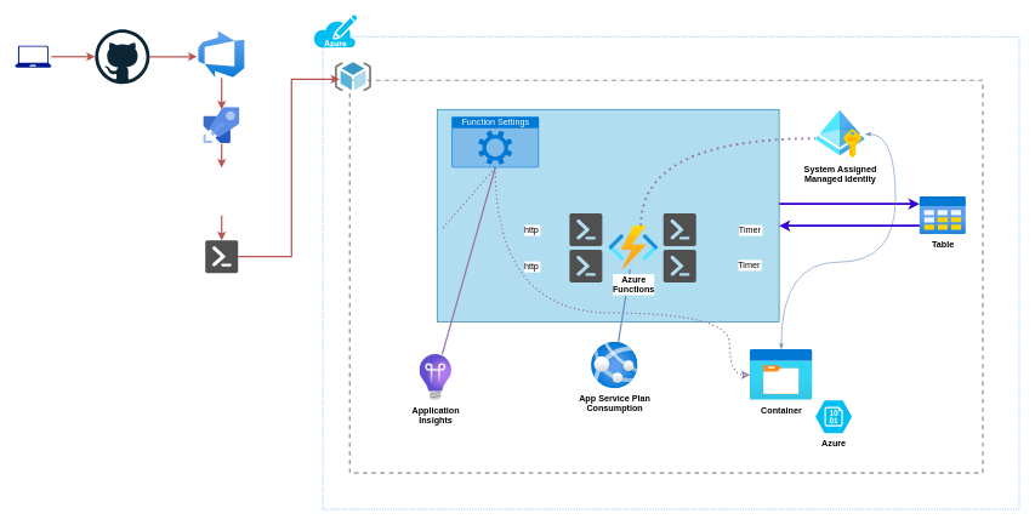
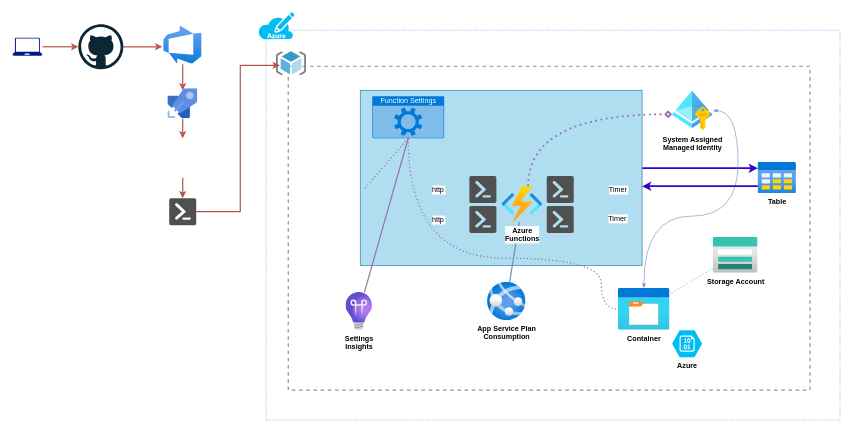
  <mxCell id="0" />
  <mxCell id="1" parent="0" />
  <mxCell id="2" value="" style="fontStyle=0;verticalAlign=top;align=center;spacingTop=-2;fillColor=none;rounded=0;whiteSpace=wrap;html=1;strokeWidth=1;container=0;collapsible=0;expand=0;recursiveResize=0;strokeColor=#007FFF;dashed=1;dashPattern=1 2;" parent="1" vertex="1"><mxGeometry x="443" y="50" width="957" height="650" as="geometry" /></mxCell>
  <mxCell id="3" value="" style="fontStyle=0;verticalAlign=top;align=center;spacingTop=-2;fillColor=none;rounded=0;whiteSpace=wrap;html=1;strokeColor=#919191;strokeWidth=2;dashed=1;container=1;collapsible=0;expand=0;recursiveResize=0;" parent="1" vertex="1"><mxGeometry x="480" y="110" width="870" height="540" as="geometry" /></mxCell>
  <mxCell id="4" value="" style="aspect=fixed;html=1;points=[];align=center;image;fontSize=12;image=img/lib/mscae/ResourceGroup.svg;" parent="3" vertex="1"><mxGeometry x="-20" y="-24.5" width="50" height="40" as="geometry" /></mxCell>
  <mxCell id="5" value="&lt;b&gt;Table&lt;/b&gt;" style="aspect=fixed;html=1;points=[];align=center;image;fontSize=12;image=img/lib/azure2/general/Table.svg;" vertex="1" parent="3"><mxGeometry x="783" y="160" width="64" height="52" as="geometry" /></mxCell>
  <mxCell id="6" style="edgeStyle=orthogonalEdgeStyle;rounded=0;orthogonalLoop=1;jettySize=auto;html=1;fillColor=#6a00ff;strokeColor=#3700CC;strokeWidth=3;curved=1;" edge="1" parent="1" source="7" target="5"><mxGeometry relative="1" as="geometry"><Array as="points"><mxPoint x="1170" y="280" /><mxPoint x="1170" y="280" /></Array></mxGeometry></mxCell>
  <mxCell id="7" value="" style="rounded=0;whiteSpace=wrap;html=1;fillColor=#b1ddf0;strokeColor=#10739e;gradientDirection=radial;" vertex="1" parent="1"><mxGeometry x="600" y="150" width="470" height="292" as="geometry" /></mxCell>
  <mxCell id="8" value="" style="verticalLabelPosition=bottom;html=1;verticalAlign=top;align=center;strokeColor=none;fillColor=#00BEF2;shape=mxgraph.azure.azure_subscription;" parent="1" vertex="1"><mxGeometry x="430" y="20" width="60" height="45" as="geometry" /></mxCell>
  <mxCell id="9" style="edgeStyle=orthogonalEdgeStyle;rounded=0;orthogonalLoop=1;jettySize=auto;html=1;entryX=0.5;entryY=0.06;entryDx=0;entryDy=0;entryPerimeter=0;strokeWidth=2;fillColor=#f8cecc;strokeColor=#b85450;" parent="1" source="10" target="16" edge="1"><mxGeometry relative="1" as="geometry" /></mxCell>
  <mxCell id="10" value="" style="aspect=fixed;html=1;points=[];align=center;image;fontSize=12;image=img/lib/azure2/devops/Azure_DevOps.svg;" parent="1" vertex="1"><mxGeometry x="272" y="42.5" width="64" height="64" as="geometry" /></mxCell>
  <mxCell id="11" style="edgeStyle=orthogonalEdgeStyle;rounded=0;orthogonalLoop=1;jettySize=auto;html=1;strokeWidth=2;fillColor=#f8cecc;strokeColor=#b85450;" parent="1" source="12" edge="1"><mxGeometry relative="1" as="geometry"><mxPoint x="270" y="77.5" as="targetPoint" /></mxGeometry></mxCell>
  <mxCell id="12" value="" style="dashed=0;outlineConnect=0;html=1;align=center;labelPosition=center;verticalLabelPosition=bottom;verticalAlign=top;shape=mxgraph.weblogos.github" parent="1" vertex="1"><mxGeometry x="130" y="40" width="75" height="75" as="geometry" /></mxCell>
  <mxCell id="13" style="edgeStyle=orthogonalEdgeStyle;rounded=0;orthogonalLoop=1;jettySize=auto;html=1;strokeWidth=2;fillColor=#f8cecc;strokeColor=#b85450;" parent="1" source="14" target="12" edge="1"><mxGeometry relative="1" as="geometry" /></mxCell>
  <mxCell id="14" value="" style="aspect=fixed;pointerEvents=1;shadow=0;dashed=0;html=1;strokeColor=none;labelPosition=center;verticalLabelPosition=bottom;verticalAlign=top;align=center;fillColor=#00188D;shape=mxgraph.azure.laptop" parent="1" vertex="1"><mxGeometry x="20" y="62.5" width="50" height="30" as="geometry" /></mxCell>
  <mxCell id="15" style="edgeStyle=orthogonalEdgeStyle;rounded=0;orthogonalLoop=1;jettySize=auto;html=1;entryX=0.5;entryY=0;entryDx=0;entryDy=0;strokeWidth=2;fillColor=#f8cecc;strokeColor=#b85450;" parent="1" source="16" target="18" edge="1"><mxGeometry relative="1" as="geometry" /></mxCell>
  <mxCell id="16" value="" style="aspect=fixed;html=1;points=[];align=center;image;fontSize=12;image=img/lib/mscae/Azure_Pipelines.svg;" parent="1" vertex="1"><mxGeometry x="279" y="147" width="50" height="50" as="geometry" /></mxCell>
  <mxCell id="17" style="edgeStyle=orthogonalEdgeStyle;rounded=0;orthogonalLoop=1;jettySize=auto;html=1;strokeWidth=2;fillColor=#f8cecc;strokeColor=#b85450;" parent="1" source="18" target="21" edge="1"><mxGeometry relative="1" as="geometry" /></mxCell>
  <mxCell id="18" value="" style="shape=image;verticalLabelPosition=bottom;labelBackgroundColor=#ffffff;verticalAlign=top;aspect=fixed;imageAspect=0;image=https://woivre.com/assets/img/categories/bicep.png;" parent="1" vertex="1"><mxGeometry x="271" y="230" width="66" height="66" as="geometry" /></mxCell>
  <mxCell id="19" value="" style="shape=image;verticalLabelPosition=bottom;labelBackgroundColor=#ffffff;verticalAlign=top;aspect=fixed;imageAspect=0;image=https://cd.foundation/wp-content/uploads/sites/78/2021/01/yaml.png;" parent="1" vertex="1"><mxGeometry x="329" y="142" width="60" height="60" as="geometry" /></mxCell>
  <mxCell id="20" style="edgeStyle=orthogonalEdgeStyle;rounded=0;orthogonalLoop=1;jettySize=auto;html=1;entryX=0.024;entryY=0.09;entryDx=0;entryDy=0;entryPerimeter=0;strokeWidth=2;fillColor=#f8cecc;strokeColor=#b85450;" parent="1" source="21" target="2" edge="1"><mxGeometry relative="1" as="geometry"><Array as="points"><mxPoint x="400" y="352" /><mxPoint x="400" y="109" /><mxPoint x="466" y="109" /></Array></mxGeometry></mxCell>
  <mxCell id="21" value="" style="pointerEvents=1;shadow=0;dashed=0;html=1;strokeColor=none;fillColor=#505050;labelPosition=center;verticalLabelPosition=bottom;verticalAlign=top;outlineConnect=0;align=center;shape=mxgraph.office.concepts.powershell;" parent="1" vertex="1"><mxGeometry x="281.5" y="330" width="45" height="45" as="geometry" /></mxCell>
  <mxCell id="22" value="http" style="shape=image;verticalLabelPosition=middle;labelBackgroundColor=#ffffff;verticalAlign=middle;aspect=fixed;imageAspect=0;image=https://gfsitev4prodstorage.blob.core.windows.net/media/2020/09/Azure_Functions.png;labelPosition=left;align=right;" parent="1" vertex="1"><mxGeometry x="742" y="350" width="30.5" height="30.5" as="geometry" /></mxCell>
+ <mxCell id="23" style="edgeStyle=none;rounded=0;orthogonalLoop=1;jettySize=auto;html=1;startArrow=none;startFill=0;endArrow=none;endFill=0;strokeWidth=1;dashed=1;fillColor=#d5e8d4;strokeColor=#82b366;" parent="1" source="44" target="34" edge="1"><mxGeometry x="443" y="80" as="geometry" /></mxCell>
  <mxCell id="24" style="edgeStyle=orthogonalEdgeStyle;rounded=0;orthogonalLoop=1;jettySize=auto;html=1;startArrow=classicThin;startFill=1;endArrow=classicThin;endFill=1;strokeWidth=1;fillColor=#dae8fc;strokeColor=#6c8ebf;curved=1;" parent="1" source="25" target="34" edge="1"><mxGeometry x="443" y="80" as="geometry"><Array as="points"><mxPoint x="1230" y="184" /><mxPoint x="1230" y="360" /><mxPoint x="1073" y="360" /></Array></mxGeometry></mxCell>
  <mxCell id="25" value="&lt;div&gt;&lt;b&gt;System Assigned&lt;/b&gt;&lt;/div&gt;&lt;div&gt;&lt;b&gt;Managed Identity&lt;br&gt;&lt;/b&gt;&lt;/div&gt;" style="aspect=fixed;html=1;points=[];align=center;image;fontSize=12;image=img/lib/azure2/identity/Managed_Identities.svg;" parent="1" vertex="1"><mxGeometry x="1120" y="150" width="68" height="68" as="geometry" /></mxCell>
  <mxCell id="26" style="rounded=0;orthogonalLoop=1;jettySize=auto;html=1;startArrow=none;startFill=0;endArrow=none;endFill=0;strokeWidth=2;fillColor=#dae8fc;strokeColor=#6c8ebf;" parent="1" source="27" target="28" edge="1"><mxGeometry x="443" y="80" as="geometry"><mxPoint x="870.387" y="450" as="sourcePoint" /></mxGeometry></mxCell>
  <mxCell id="27" value="&lt;b&gt;App Service Plan&lt;br&gt;Consumption&lt;/b&gt;" style="aspect=fixed;html=1;points=[];align=center;image;fontSize=12;image=img/lib/azure2/compute/App_Services.svg;" parent="1" vertex="1"><mxGeometry x="812" y="470" width="64" height="64" as="geometry" /></mxCell>
  <mxCell id="28" value="&lt;div&gt;&lt;b&gt;Azure&lt;/b&gt;&lt;/div&gt;&lt;div&gt;&lt;b&gt;Functions&lt;br&gt;&lt;/b&gt;&lt;/div&gt;" style="aspect=fixed;html=1;points=[];align=center;image;fontSize=12;image=img/lib/azure2/compute/Function_Apps.svg;" parent="1" vertex="1"><mxGeometry x="836" y="310" width="68" height="60" as="geometry" /></mxCell>
- <mxCell id="29" value="&lt;div&gt;&lt;b&gt;Application&lt;/b&gt;&lt;/div&gt;&lt;div&gt;&lt;b&gt;Insights&lt;/b&gt;&lt;/div&gt;" style="aspect=fixed;html=1;points=[];align=center;image;fontSize=12;image=img/lib/azure2/devops/Application_Insights.svg;" parent="1" vertex="1"><mxGeometry x="576" y="487" width="44" height="63" as="geometry" /></mxCell>
+ <mxCell id="29" value="&lt;div&gt;&lt;b&gt;Settings&lt;/b&gt;&lt;/div&gt;&lt;div&gt;&lt;b&gt;Insights&lt;/b&gt;&lt;/div&gt;" style="aspect=fixed;html=1;points=[];align=center;image;fontSize=12;image=img/lib/azure2/devops/Application_Insights.svg;" parent="1" vertex="1"><mxGeometry x="576" y="487" width="44" height="63" as="geometry" /></mxCell>
  <mxCell id="30" style="rounded=0;orthogonalLoop=1;jettySize=auto;html=1;startArrow=none;startFill=0;endArrow=none;endFill=0;strokeWidth=2;fillColor=#e1d5e7;strokeColor=#9673a6;dashed=1;dashPattern=1 2;exitX=0.5;exitY=1;exitDx=0;exitDy=0;exitPerimeter=0;" parent="1" source="33" edge="1"><mxGeometry x="443" y="80" as="geometry"><mxPoint x="607" y="314.533" as="targetPoint" /></mxGeometry></mxCell>
  <mxCell id="31" style="edgeStyle=none;rounded=0;orthogonalLoop=1;jettySize=auto;html=1;startArrow=none;startFill=0;endArrow=none;endFill=0;strokeWidth=2;fillColor=#e1d5e7;strokeColor=#9673a6;dashed=0;dashPattern=1 2;exitX=0.5;exitY=1;exitDx=0;exitDy=0;exitPerimeter=0;" parent="1" source="33" target="29" edge="1"><mxGeometry x="443" y="80" as="geometry" /></mxCell>
- <mxCell id="32" style="edgeStyle=orthogonalEdgeStyle;rounded=0;orthogonalLoop=1;jettySize=auto;html=1;dashed=1;dashPattern=1 2;startArrow=none;startFill=0;endArrow=classic;endFill=0;strokeWidth=2;curved=1;fillColor=#e1d5e7;strokeColor=#9673a6;" parent="1" source="33" target="34" edge="1"><mxGeometry x="443" y="80" as="geometry"><Array as="points"><mxPoint x="680" y="430" /><mxPoint x="1002" y="430" /><mxPoint x="1002" y="515" /></Array></mxGeometry></mxCell>
+ <mxCell id="32" style="edgeStyle=orthogonalEdgeStyle;rounded=0;orthogonalLoop=1;jettySize=auto;html=1;dashed=1;dashPattern=1 2;startArrow=none;startFill=0;endArrow=none;endFill=0;strokeWidth=2;curved=1;fillColor=#e1d5e7;strokeColor=#9673a6;" parent="1" source="33" target="34" edge="1"><mxGeometry x="443" y="80" as="geometry"><Array as="points"><mxPoint x="680" y="430" /><mxPoint x="1002" y="430" /><mxPoint x="1002" y="515" /></Array></mxGeometry></mxCell>
  <mxCell id="33" value="Function Settings" style="html=1;strokeColor=none;fillColor=#0079D6;labelPosition=center;verticalLabelPosition=middle;verticalAlign=top;align=center;fontSize=12;outlineConnect=0;spacingTop=-6;fontColor=#FFFFFF;shape=mxgraph.sitemap.settings;dashed=1;dashPattern=1 2;" parent="1" vertex="1"><mxGeometry x="620" y="160" width="120" height="70" as="geometry" /></mxCell>
  <mxCell id="34" value="&lt;div&gt;&lt;b&gt;Container&lt;/b&gt;&lt;/div&gt;" style="aspect=fixed;html=1;points=[];align=center;image;fontSize=12;image=img/lib/azure2/general/Storage_Container.svg;" parent="1" vertex="1"><mxGeometry x="1030" y="480" width="86.15" height="70" as="geometry" /></mxCell>
  <mxCell id="35" value="" style="pointerEvents=1;shadow=0;dashed=0;html=1;strokeColor=none;fillColor=#505050;labelPosition=center;verticalLabelPosition=bottom;verticalAlign=top;outlineConnect=0;align=center;shape=mxgraph.office.concepts.powershell;" parent="1" vertex="1"><mxGeometry x="911" y="343" width="45" height="45" as="geometry" /></mxCell>
  <mxCell id="36" value="" style="pointerEvents=1;shadow=0;dashed=0;html=1;strokeColor=none;fillColor=#505050;labelPosition=center;verticalLabelPosition=bottom;verticalAlign=top;outlineConnect=0;align=center;shape=mxgraph.office.concepts.powershell;" parent="1" vertex="1"><mxGeometry x="911" y="293" width="45" height="45" as="geometry" /></mxCell>
  <mxCell id="37" value="" style="pointerEvents=1;shadow=0;dashed=0;html=1;strokeColor=none;fillColor=#505050;labelPosition=center;verticalLabelPosition=bottom;verticalAlign=top;outlineConnect=0;align=center;shape=mxgraph.office.concepts.powershell;" parent="1" vertex="1"><mxGeometry x="782" y="293" width="45" height="45" as="geometry" /></mxCell>
  <mxCell id="38" value="" style="pointerEvents=1;shadow=0;dashed=0;html=1;strokeColor=none;fillColor=#505050;labelPosition=center;verticalLabelPosition=bottom;verticalAlign=top;outlineConnect=0;align=center;shape=mxgraph.office.concepts.powershell;" parent="1" vertex="1"><mxGeometry x="782" y="343" width="45" height="45" as="geometry" /></mxCell>
  <mxCell id="39" value="http" style="shape=image;verticalLabelPosition=middle;labelBackgroundColor=#ffffff;verticalAlign=middle;aspect=fixed;imageAspect=0;image=https://gfsitev4prodstorage.blob.core.windows.net/media/2020/09/Azure_Functions.png;labelPosition=left;align=right;" parent="1" vertex="1"><mxGeometry x="742" y="300" width="30.5" height="30.5" as="geometry" /></mxCell>
- <mxCell id="40" style="edgeStyle=orthogonalEdgeStyle;rounded=0;orthogonalLoop=1;jettySize=auto;html=1;strokeWidth=3;curved=1;fillColor=#e1d5e7;strokeColor=#9673a6;dashed=1;endArrow=none;endFill=0;startArrow=none;startFill=0;dashPattern=1 2;" parent="1" source="28" target="25" edge="1"><mxGeometry x="443" y="80" as="geometry"><Array as="points"><mxPoint x="880" y="190" /></Array></mxGeometry></mxCell>
+ <mxCell id="40" style="edgeStyle=orthogonalEdgeStyle;rounded=0;orthogonalLoop=1;jettySize=auto;html=1;strokeWidth=3;curved=1;fillColor=#e1d5e7;strokeColor=#9673a6;dashed=1;endArrow=diamond;endFill=0;startArrow=none;startFill=0;dashPattern=1 2;" parent="1" source="28" target="25" edge="1"><mxGeometry x="443" y="80" as="geometry"><Array as="points"><mxPoint x="880" y="190" /></Array></mxGeometry></mxCell>
  <mxCell id="41" value="Timer" style="shape=image;verticalLabelPosition=middle;labelBackgroundColor=#ffffff;verticalAlign=middle;aspect=fixed;imageAspect=0;image=https://docs.microsoft.com/en-us/learn/achievements/execute-azure-function-with-triggers.svg;labelPosition=right;align=left;" parent="1" vertex="1"><mxGeometry x="972" y="295" width="41" height="41" as="geometry" /></mxCell>
  <mxCell id="42" value="Timer" style="shape=image;verticalLabelPosition=middle;labelBackgroundColor=#ffffff;verticalAlign=middle;aspect=fixed;imageAspect=0;image=https://docs.microsoft.com/en-us/learn/achievements/execute-azure-function-with-triggers.svg;labelPosition=right;align=left;" parent="1" vertex="1"><mxGeometry x="971" y="343" width="41" height="41" as="geometry" /></mxCell>
  <mxCell id="43" value="&lt;b&gt;Azure&lt;/b&gt;" style="verticalLabelPosition=bottom;html=1;verticalAlign=top;align=center;strokeColor=none;fillColor=#00BEF2;shape=mxgraph.azure.storage_blob;" parent="1" vertex="1"><mxGeometry x="1120" y="550" width="50" height="45" as="geometry" /></mxCell>
+ <mxCell id="44" value="&lt;b&gt;Storage Account&lt;/b&gt;" style="aspect=fixed;html=1;points=[];align=center;image;fontSize=12;image=img/lib/azure2/storage/Storage_Accounts.svg;" parent="1" vertex="1"><mxGeometry x="1188" y="395" width="75" height="60" as="geometry" /></mxCell>
  <mxCell id="45" style="edgeStyle=orthogonalEdgeStyle;rounded=0;orthogonalLoop=1;jettySize=auto;html=1;fillColor=#6a00ff;strokeColor=#3700CC;strokeWidth=3;curved=1;" edge="1" parent="1" source="5"><mxGeometry relative="1" as="geometry"><mxPoint x="1080" y="289.966" as="sourcePoint" /><mxPoint x="1070" y="310" as="targetPoint" /><Array as="points"><mxPoint x="1170" y="310" /><mxPoint x="1170" y="310" /></Array></mxGeometry></mxCell>
